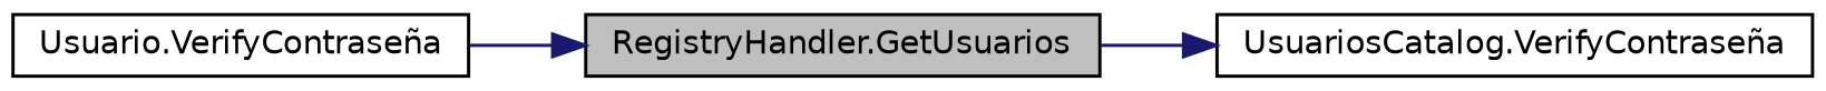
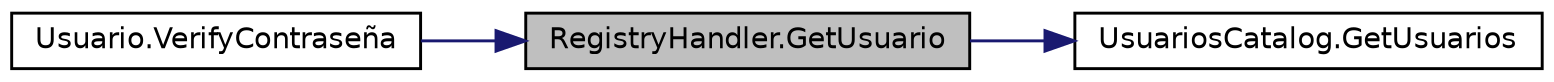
  digraph {
    rankdir=LR
    node [color=black fillcolor=white fontname=Helvetica fontsize=10 shape=record style=filled]
    edge [color=midnightblue fontname=Helvetica fontsize=10 labelfontname=Helvetica labelfontsize=10 style=solid]
-   n1 [fillcolor=grey75 fontcolor=black height=0.2 label="RegistryHandler.GetUsuarios" width=0.4]
-   n2 [height=0.2 label="UsuariosCatalog.VerifyContraseña" width=0.4]
+   n1 [fillcolor=grey75 fontcolor=black height=0.2 label="RegistryHandler.GetUsuario" width=0.4]
+   n2 [height=0.2 label="UsuariosCatalog.GetUsuarios" width=0.4]
    n3 [height=0.2 label="Usuario.VerifyContraseña" width=0.4]
    n1 -> n2
    n3 -> n1
  }
